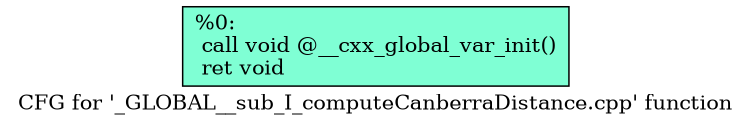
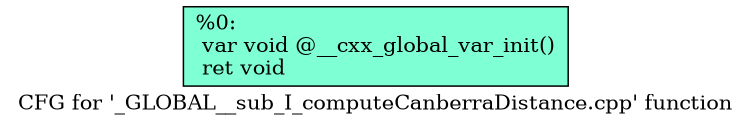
  digraph {
    label="CFG for '_GLOBAL__sub_I_computeCanberraDistance.cpp' function"
    rankdir=LR
-   n1 [color=black fillcolor=aquamarine label="{%0:\l  call void @__cxx_global_var_init()\l  ret void\l}" shape=record style=filled]
+   n1 [color=black fillcolor=aquamarine label="{%0:\l  var void @__cxx_global_var_init()\l  ret void\l}" shape=record style=filled]
  }
